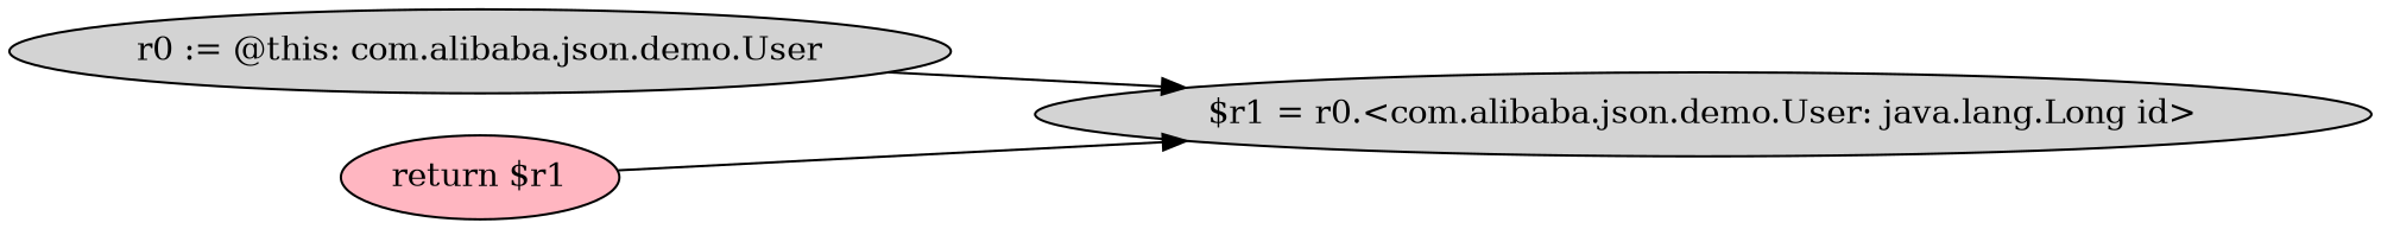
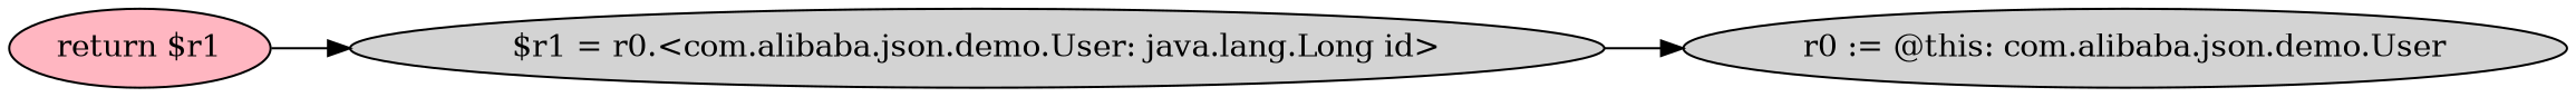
  digraph {
    rankdir=LR
    node [fillcolor=lightgrey style=filled]
    "r0 := @this: com.alibaba.json.demo.User"
    "$r1 = r0.<com.alibaba.json.demo.User: java.lang.Long id>"
    "return $r1" [fillcolor=lightpink]
-   "r0 := @this: com.alibaba.json.demo.User" -> "$r1 = r0.<com.alibaba.json.demo.User: java.lang.Long id>"
+   "$r1 = r0.<com.alibaba.json.demo.User: java.lang.Long id>" -> "r0 := @this: com.alibaba.json.demo.User"
    "return $r1" -> "$r1 = r0.<com.alibaba.json.demo.User: java.lang.Long id>"
  }
